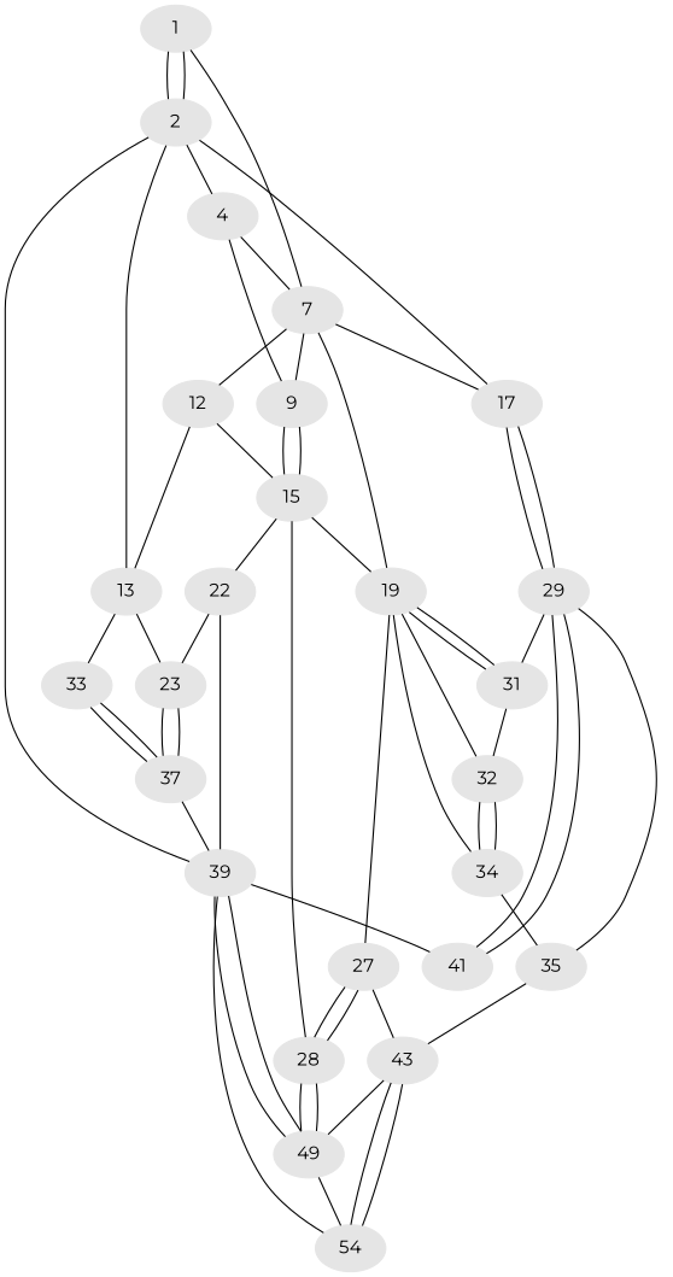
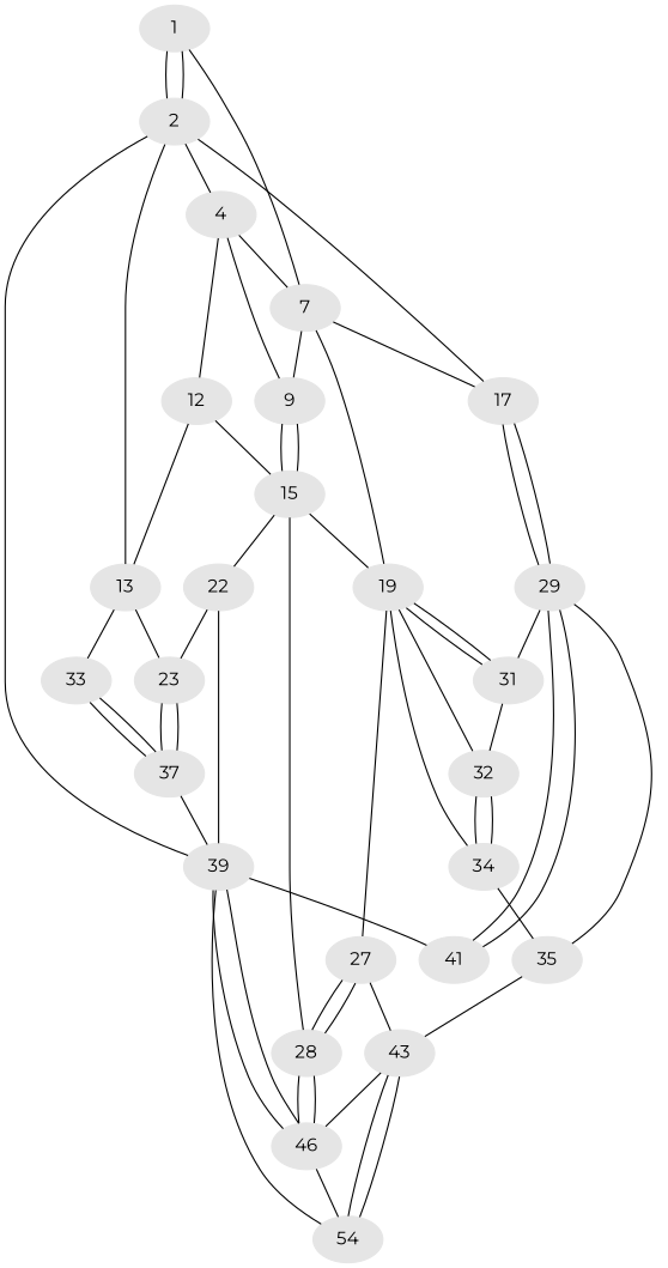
  graph {
    fontname=Montserrat
    node [color=gray90 fontname=Montserrat style=filled]
    edge [fontname=Montserrat]
    1 [super="+6"]
    2 [super="+11+3"]
    7 [super="+8"]
    4 [super="+5+10"]
    13 [super="+14+24"]
    17
    39 [super="+40"]
    9
    19 [super="+20"]
    12
    23
    33
    29 [super="+30"]
-   49 [super="+50"]
+   49 [super="+50" label=46]
    41 [super="+45"]
    n16 [label=54]
    15 [super="+16"]
    27
    31
    32
    34
    22
    28
    37 [super="+38"]
    35 [super="+46+36"]
    43 [super="+44"]
    1 -- 2 [weight=2]
    1 -- 2
    1 -- 7
    2 -- 4
    2 -- 13
    2 -- 17
    2 -- 39 [weight=2]
    7 -- 17
    7 -- 9
    7 -- 19
    4 -- 7
    4 -- 9
-   7 -- 12
+   4 -- 12
    13 -- 23
    13 -- 33 [weight=2]
    17 -- 29
    17 -- 29
    39 -- 49
    39 -- 49
    39 -- 41 [weight=2]
    39 -- n16
    9 -- 15
    9 -- 15
    19 -- 27
    19 -- 31
    19 -- 31
    19 -- 32
    19 -- 34
    12 -- 13
    12 -- 15
    23 -- 37
    23 -- 37
    33 -- 37
    33 -- 37
    29 -- 41
    29 -- 41
    29 -- 31
    29 -- 35
    49 -- n16
    15 -- 19
    15 -- 22
    15 -- 28
    27 -- 28
    27 -- 28
    27 -- 43
    31 -- 32
    32 -- 34
    32 -- 34
    34 -- 35
    22 -- 39
    22 -- 23
    28 -- 49
    28 -- 49
    37 -- 39
    35 -- 43
    43 -- 49
    43 -- n16
    43 -- n16
  }
